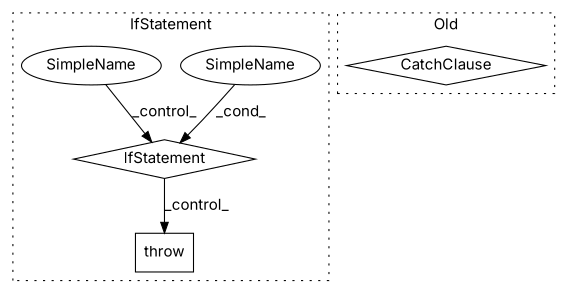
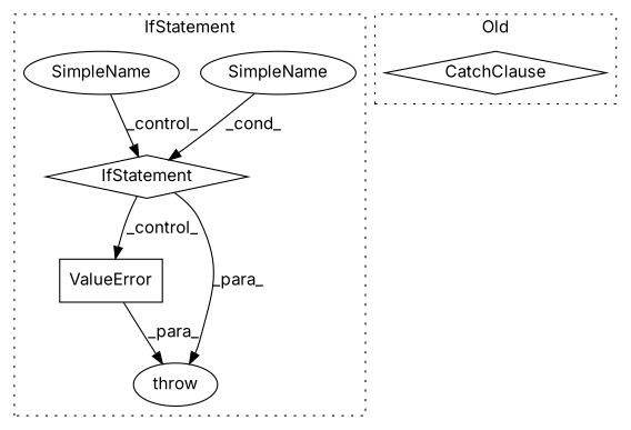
  digraph {
    fontname=Inter
    node [a=42 fontname=Inter shape=box]
    edge [fontname=Inter]
+   n1 [a=32 l="11,1" label=ValueError s="884,967"]
    n2 [a=25 l="4,2" label=IfStatement s="821,868" shape=diamond]
    n3 [label=SimpleName shape=ellipse]
-   n4 [a=53 l=6 label=throw s=878]
+   n4 [a=53 l=6 label=throw s=878 shape=ellipse]
    n5 [label=SimpleName shape=ellipse]
    n6 [a=12 l="11,2" label=CatchClause s="788,821" shape=diamond]
    subgraph cluster_1 {
      label=IfStatement
      style=dotted
+     n1
      n2
      n3
      n4
      n5
    }
    subgraph cluster_2 {
      label=Old
      style=dotted
      n6
    }
-   n2 -> n4 [label=_control_]
+   n1 -> n4 [label=_para_]
+   n2 -> n1 [label=_control_]
+   n2 -> n4 [label=_para_]
    n3 -> n2 [label=_cond_]
    n5 -> n2 [label=_control_]
  }
